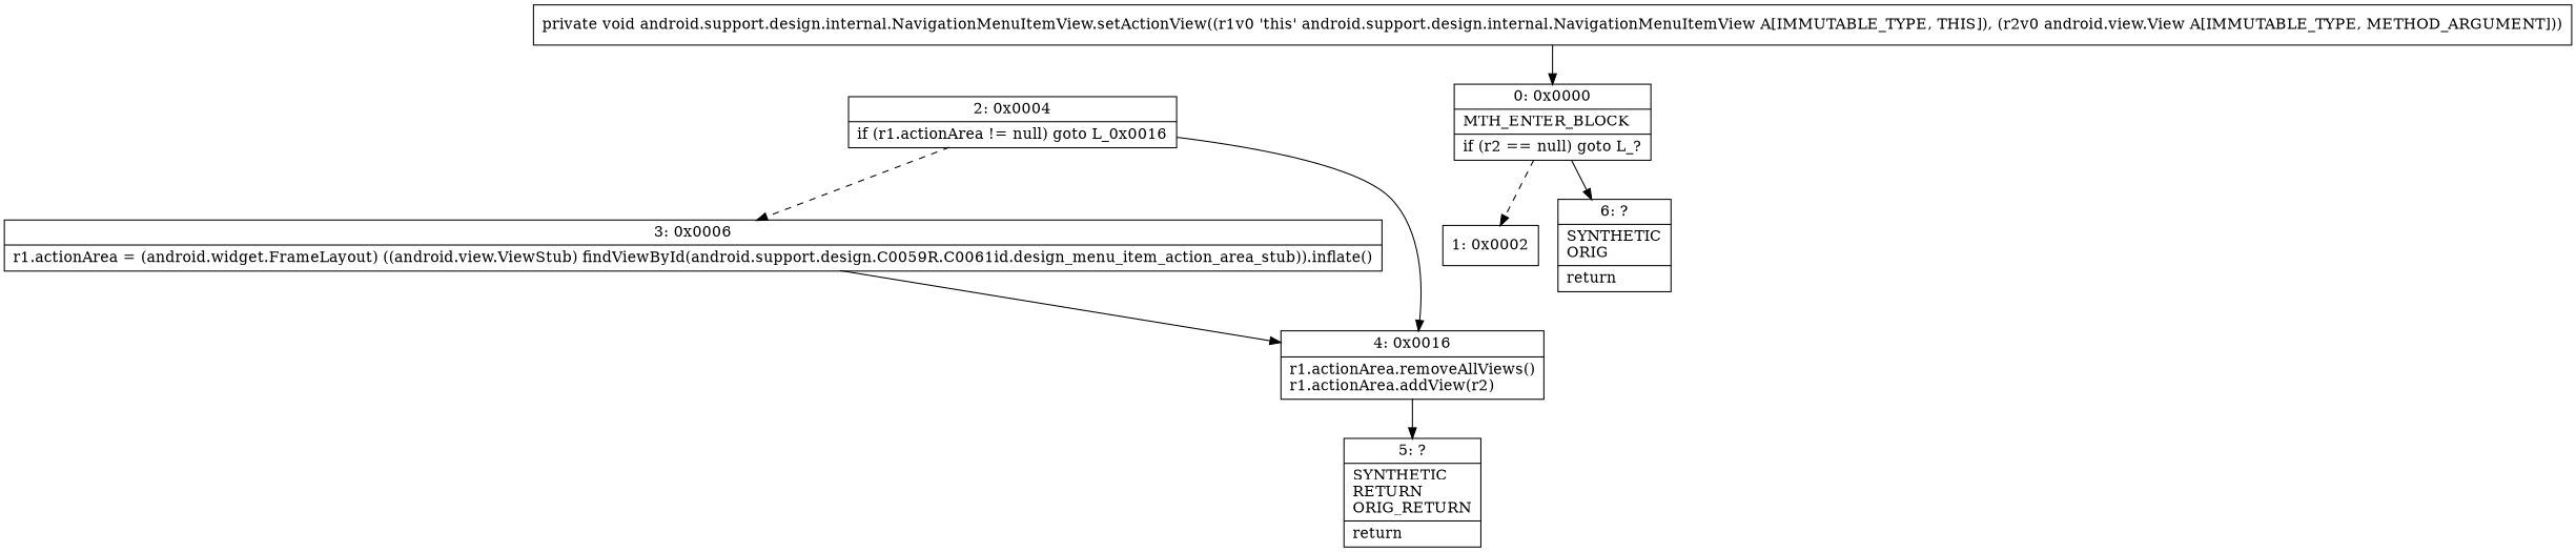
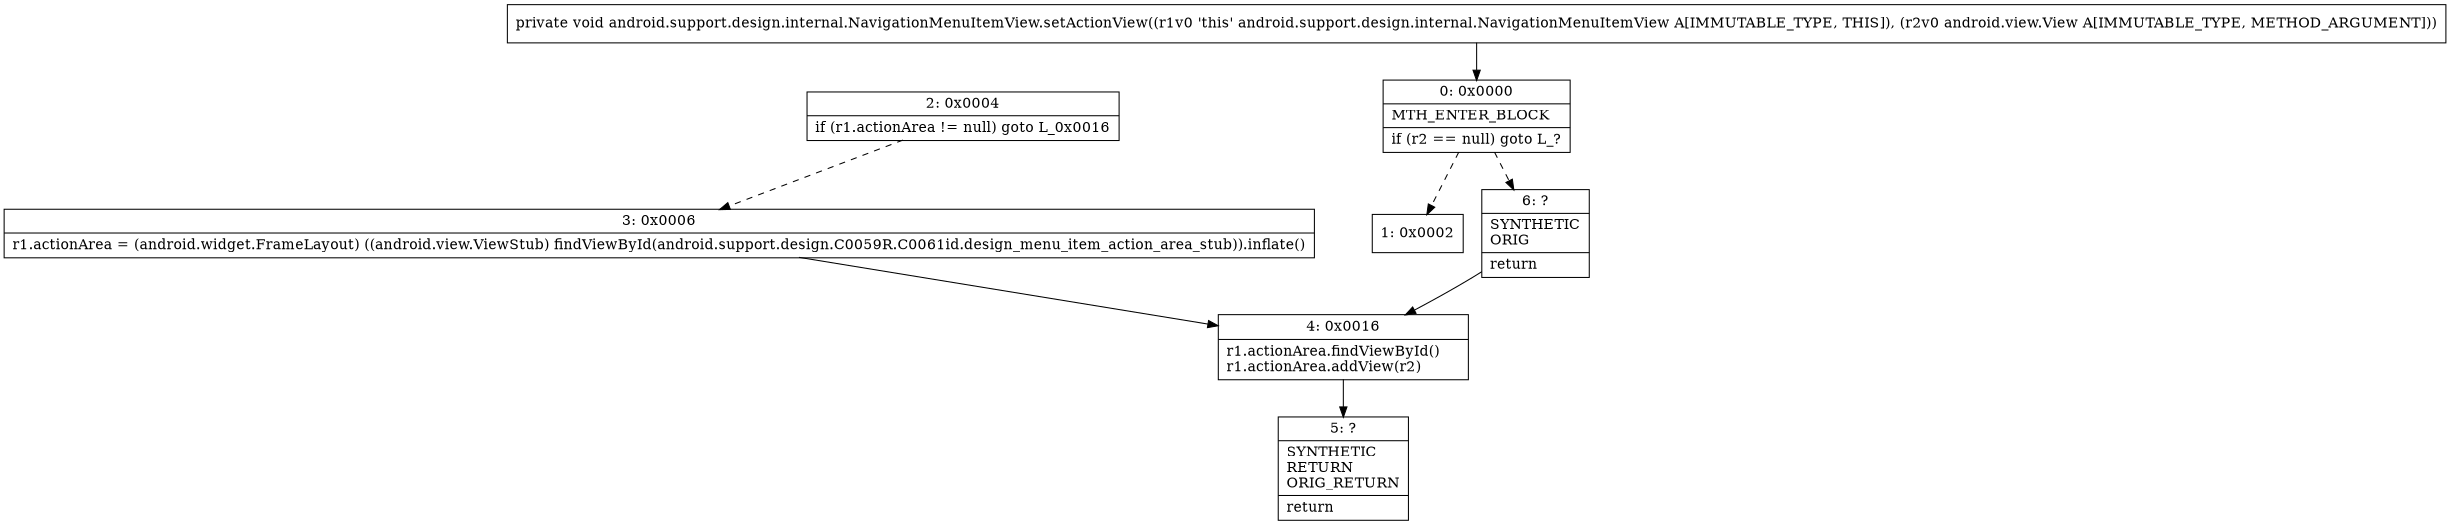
  digraph {
    node [shape=record]
    n1 [label="{0\:\ 0x0000|MTH_ENTER_BLOCK\l|if (r2 == null) goto L_?\l}"]
    n2 [label="{1\:\ 0x0002}"]
    n3 [label="{6\:\ ?|SYNTHETIC\lORIG\l|return\l}"]
    n4 [label="{2\:\ 0x0004|if (r1.actionArea != null) goto L_0x0016\l}"]
    n5 [label="{3\:\ 0x0006|r1.actionArea = (android.widget.FrameLayout) ((android.view.ViewStub) findViewById(android.support.design.C0059R.C0061id.design_menu_item_action_area_stub)).inflate()\l}"]
-   n6 [label="{4\:\ 0x0016|r1.actionArea.removeAllViews()\lr1.actionArea.addView(r2)\l}"]
+   n6 [label="{4\:\ 0x0016|r1.actionArea.findViewById()\lr1.actionArea.addView(r2)\l}"]
    n7 [label="{5\:\ ?|SYNTHETIC\lRETURN\lORIG_RETURN\l|return\l}"]
    n8 [label="{private void android.support.design.internal.NavigationMenuItemView.setActionView((r1v0 'this' android.support.design.internal.NavigationMenuItemView A[IMMUTABLE_TYPE, THIS]), (r2v0 android.view.View A[IMMUTABLE_TYPE, METHOD_ARGUMENT])) }"]
    n1 -> n2 [style=dashed]
-   n1 -> n3
+   n1 -> n3 [style=dashed]
    n4 -> n5 [style=dashed]
-   n4 -> n6
+   n3 -> n6
    n5 -> n6
    n6 -> n7
    n8 -> n1
  }
